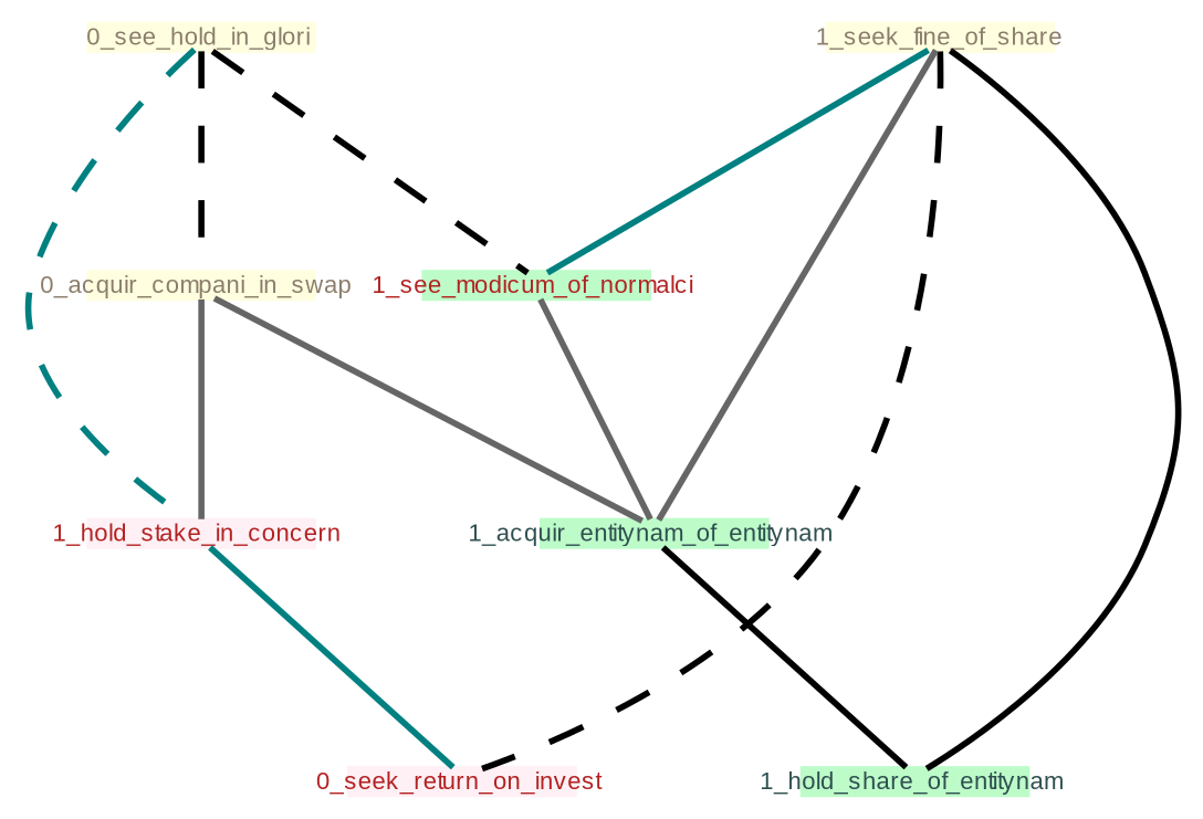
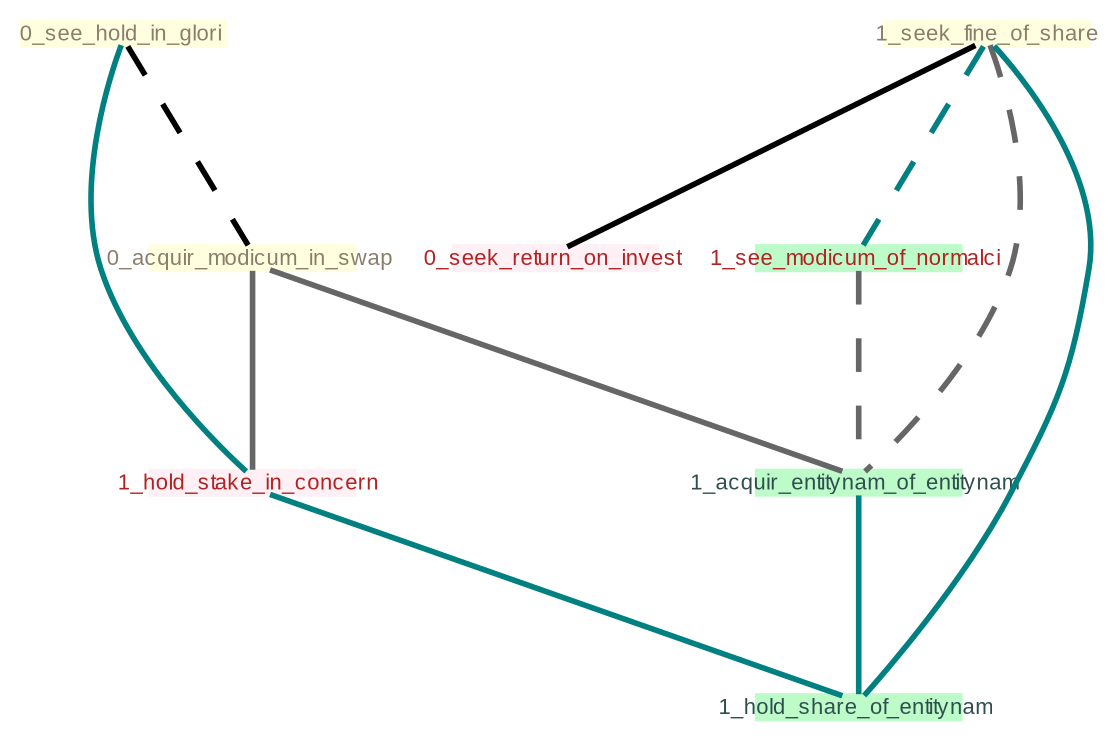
  graph {
    fontname="Liberation Sans"
    node [color="#ffffe0" fixedsize=true fontcolor="#8b7d6b" fontname="Liberation Sans" fontsize=4 shape=polygon style=filled]
    edge [color=teal fontname="Liberation Sans" style=solid w=1]
    n1 [height=.06 label="0_see_hold_in_glori" width=.5]
-   "0_acquir_compani_in_swap " [height=.06 width=.5]
+   "0_acquir_compani_in_swap " [height=.06 width=.5 label="0_acquir_modicum_in_swap"]
    n3 [height=.06 label="1_seek_fine_of_share" width=.5]
    "1_hold_stake_in_concern " [color="#fff0f5" fontcolor="#b22222" height=.06 width=.5]
    "0_seek_return_on_invest " [color="#fff0f5" fontcolor="#b22222" height=.06 width=.5]
    "1_see_modicum_of_normalci " [color="#BDFCC9" fontcolor="#b22222" height=.06 width=.5]
    "1_acquir_entitynam_of_entitynam " [color="#BDFCC9" fontcolor="#2f4f4f" height=.06 width=.5]
    "1_hold_share_of_entitynam " [color="#BDFCC9" fontcolor="#2f4f4f" height=.06 width=.5]
    subgraph sub_1 {
      n1
      "0_acquir_compani_in_swap "
      n3
    }
    subgraph sub_2 {
      "1_hold_stake_in_concern "
      "0_seek_return_on_invest "
    }
    n1 -- "0_acquir_compani_in_swap " [color=black style=dashed]
-   n1 -- "1_hold_stake_in_concern " [style=dashed]
-   n1 -- "1_see_modicum_of_normalci " [color=black style=dashed]
+   n1 -- "1_hold_stake_in_concern "
    "0_acquir_compani_in_swap " -- "1_hold_stake_in_concern " [color=gray40]
    "0_acquir_compani_in_swap " -- "1_acquir_entitynam_of_entitynam " [color=gray40]
-   n3 -- "0_seek_return_on_invest " [color=black style=dashed]
-   n3 -- "1_see_modicum_of_normalci "
-   n3 -- "1_acquir_entitynam_of_entitynam " [color=gray40]
-   n3 -- "1_hold_share_of_entitynam " [color=black]
-   "1_hold_stake_in_concern " -- "0_seek_return_on_invest "
-   "1_see_modicum_of_normalci " -- "1_acquir_entitynam_of_entitynam " [color=gray40]
-   "1_acquir_entitynam_of_entitynam " -- "1_hold_share_of_entitynam " [color=black w=2]
+   n3 -- "0_seek_return_on_invest " [color=black]
+   n3 -- "1_see_modicum_of_normalci " [style=dashed]
+   n3 -- "1_acquir_entitynam_of_entitynam " [color=gray40 style=dashed]
+   n3 -- "1_hold_share_of_entitynam "
+   "1_hold_stake_in_concern " -- "1_hold_share_of_entitynam "
+   "1_see_modicum_of_normalci " -- "1_acquir_entitynam_of_entitynam " [color=gray40 style=dashed]
+   "1_acquir_entitynam_of_entitynam " -- "1_hold_share_of_entitynam " [w=2]
  }
